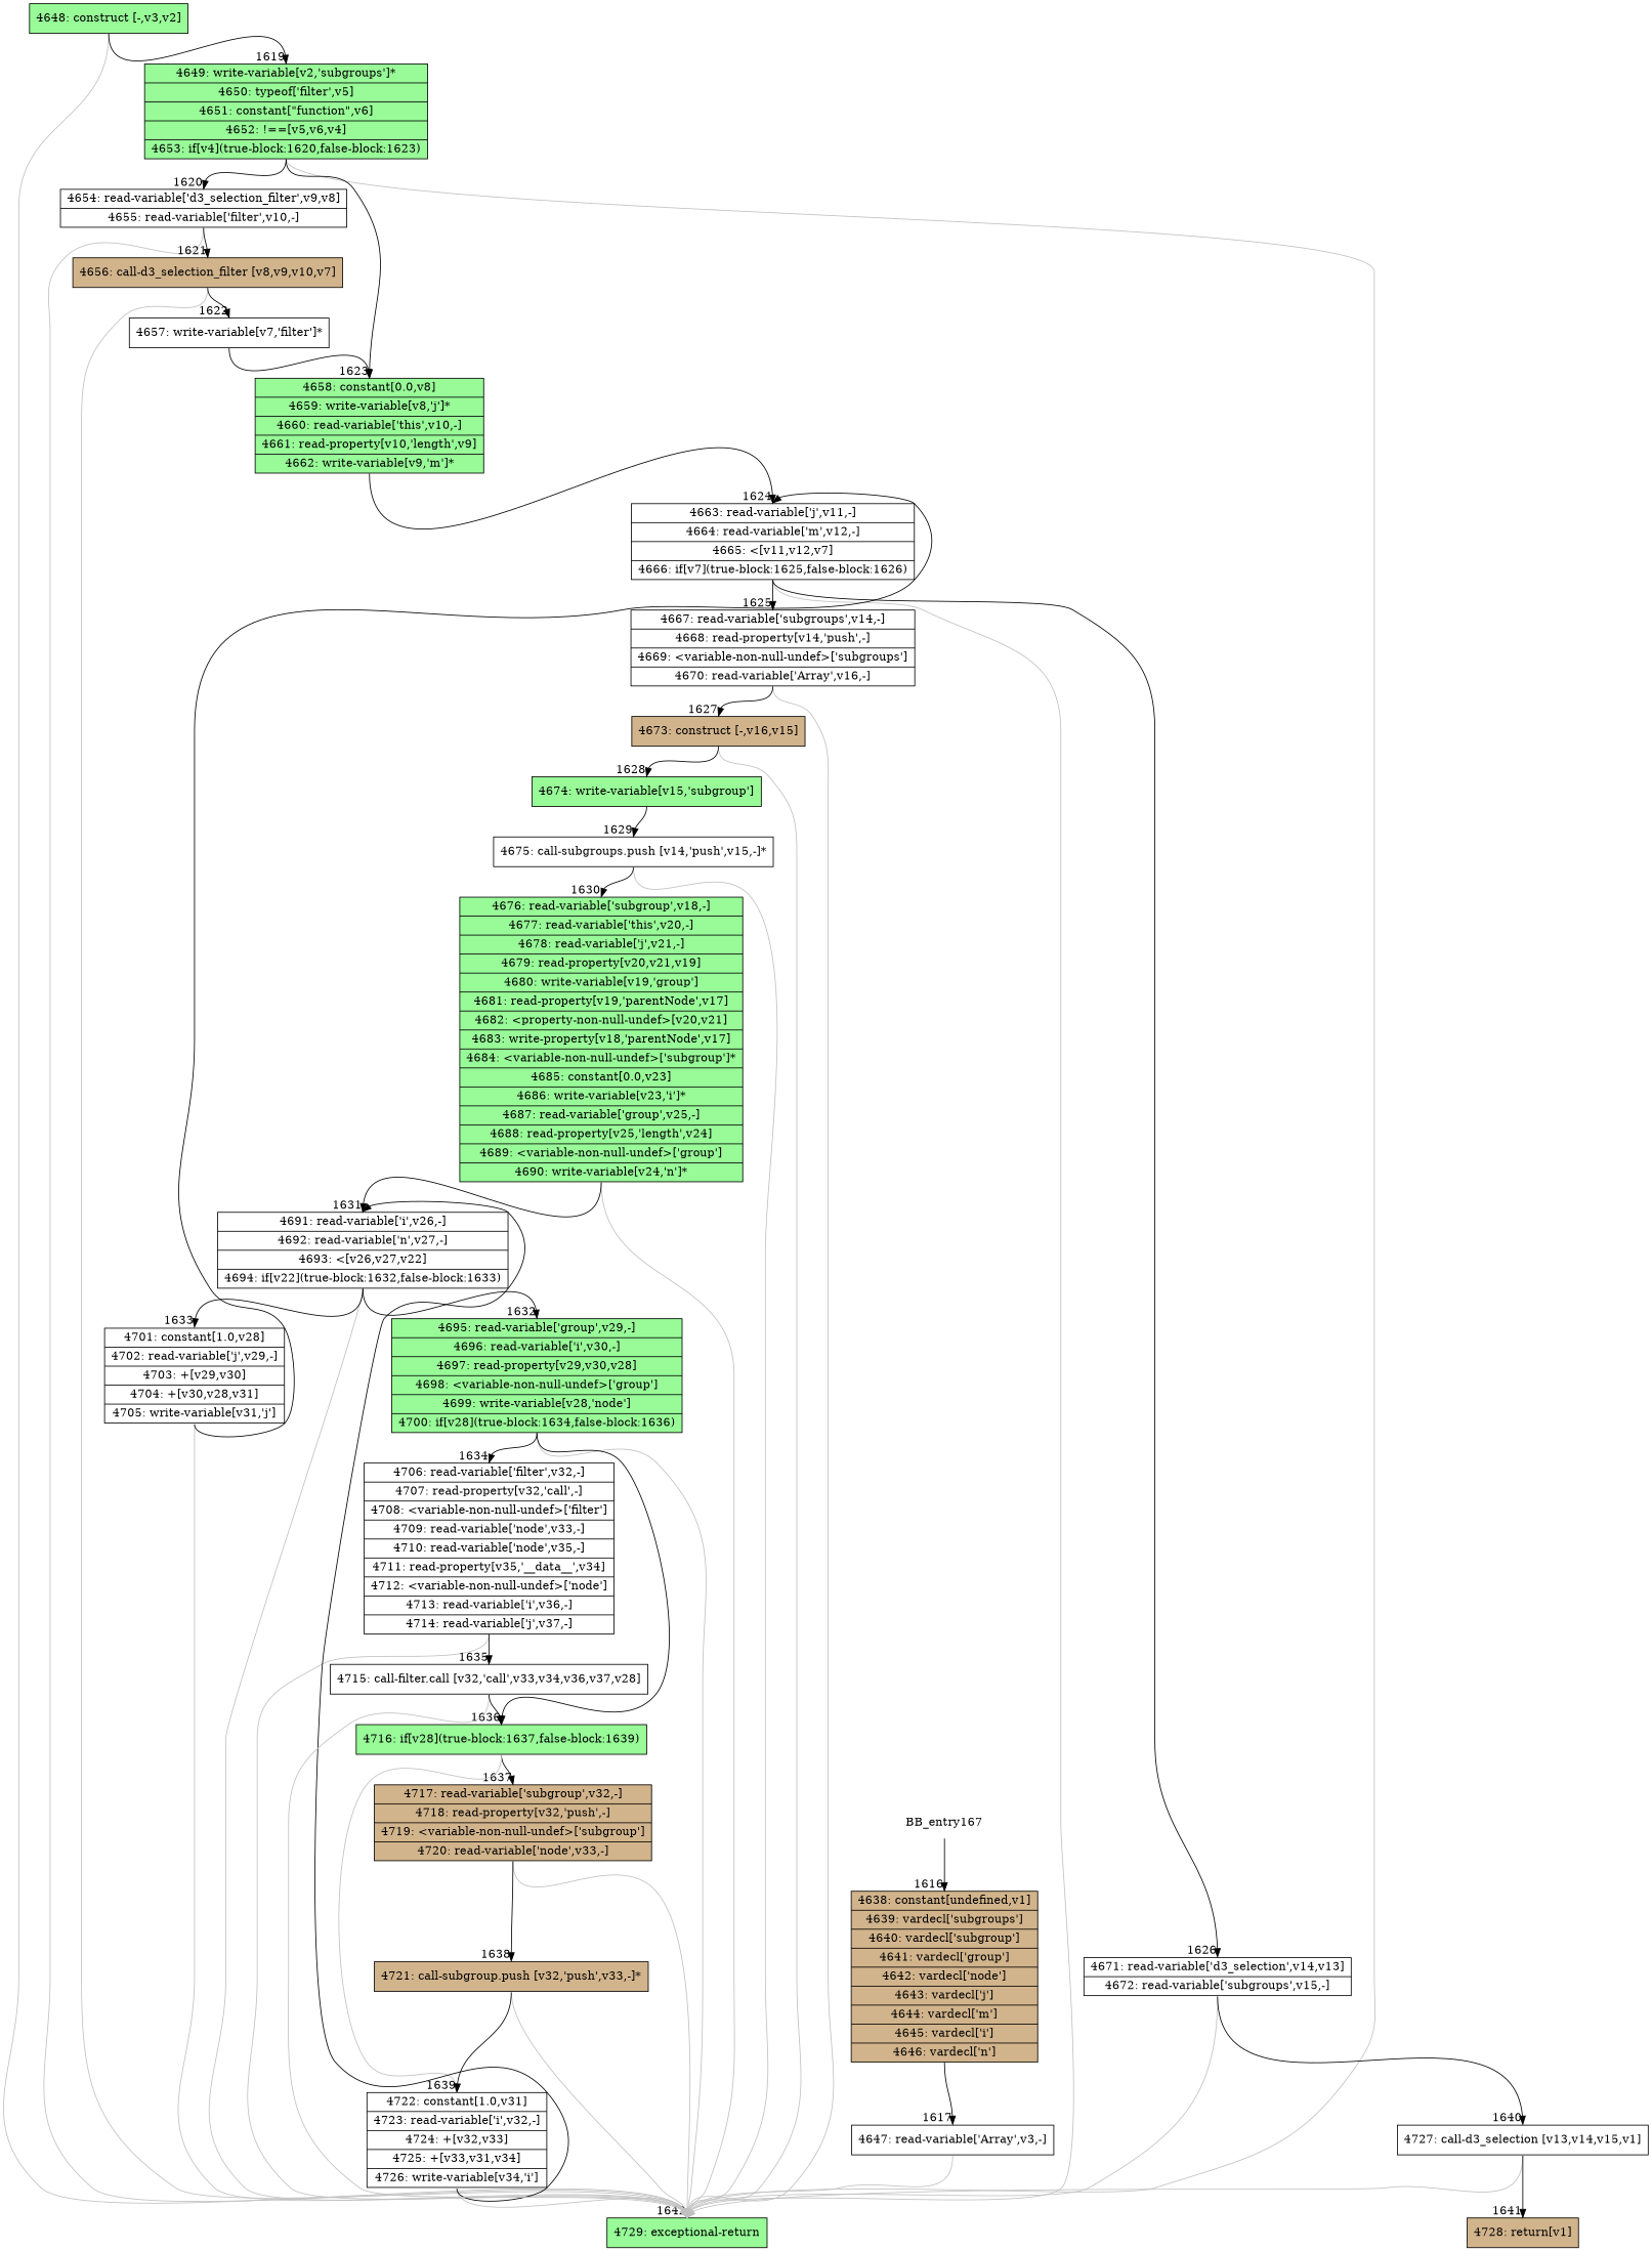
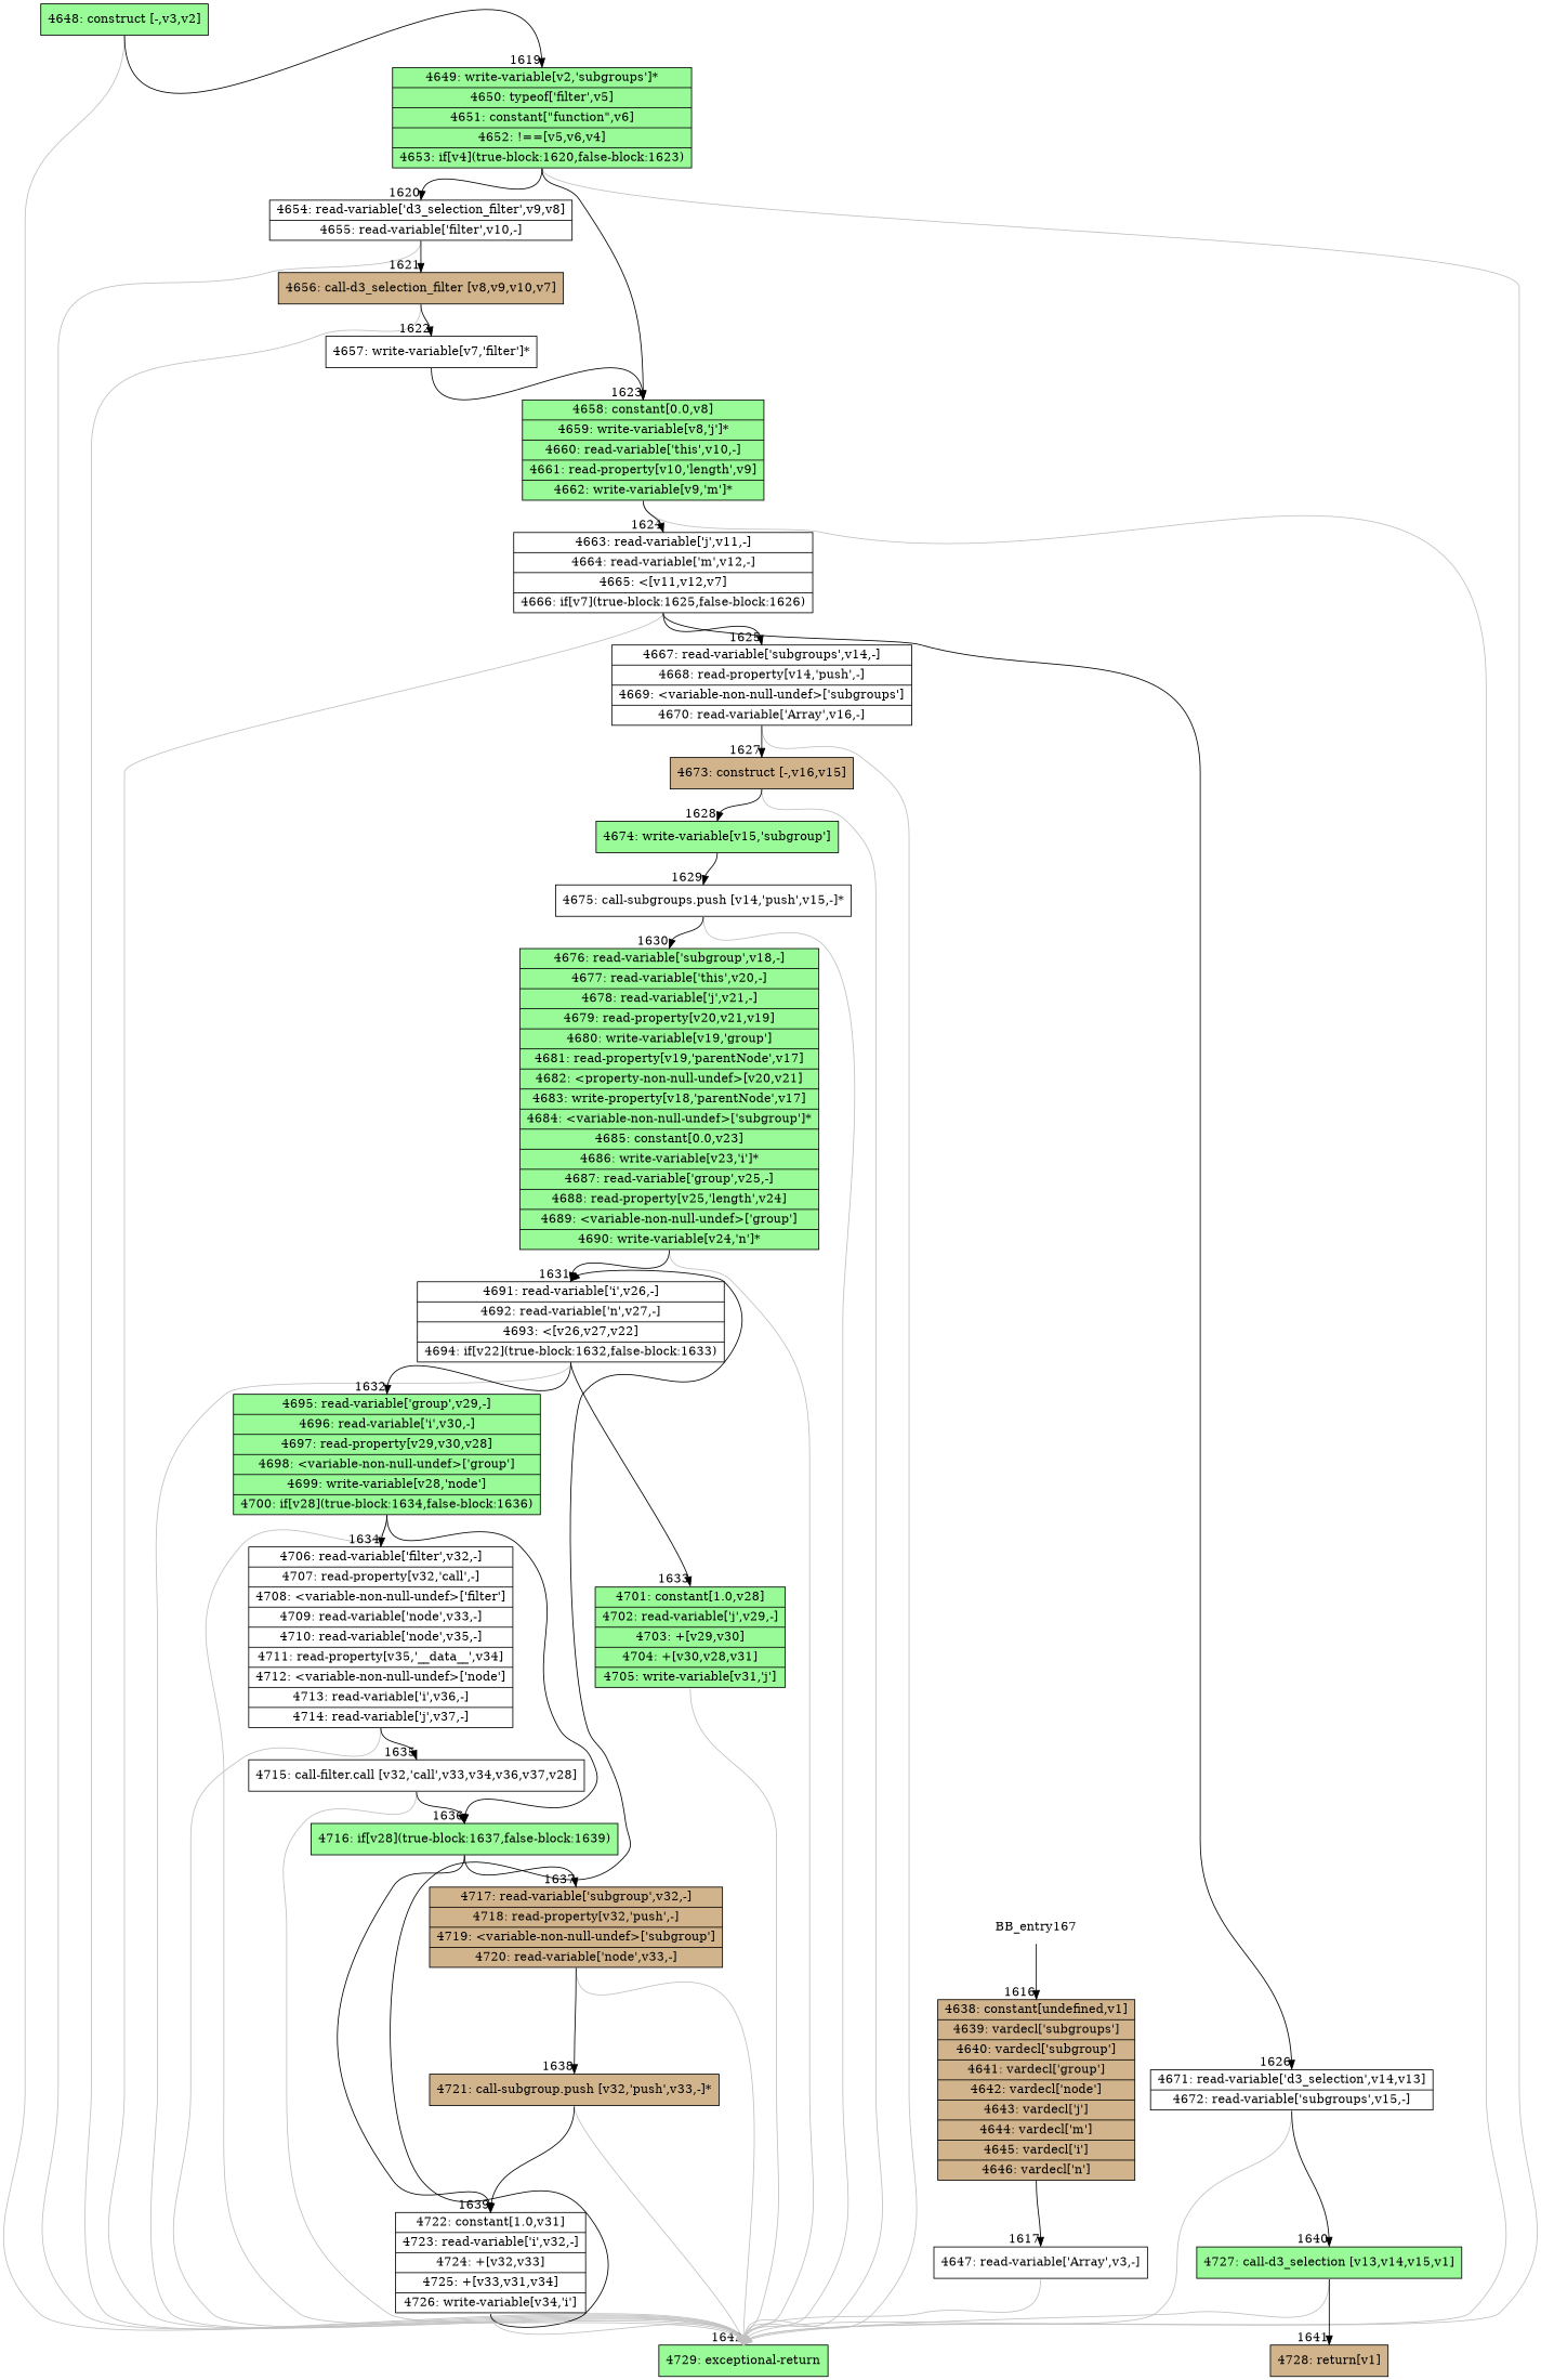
  digraph {
    rankdir=TD
    node [fillcolor=white shape=record style=filled]
    edge [headport=n tailport=s]
    n1 [label=BB_entry167 shape=none]
    n2 [fillcolor=tan label="{4638: constant[undefined,v1]|4639: vardecl['subgroups']|4640: vardecl['subgroup']|4641: vardecl['group']|4642: vardecl['node']|4643: vardecl['j']|4644: vardecl['m']|4645: vardecl['i']|4646: vardecl['n']}"]
    n3 [label="{4647: read-variable['Array',v3,-]}"]
    n4 [fillcolor=palegreen label="{4729: exceptional-return}"]
    n5 [fillcolor=palegreen label="{4648: construct [-,v3,v2]}"]
    n6 [fillcolor=palegreen label="{4649: write-variable[v2,'subgroups']*|4650: typeof['filter',v5]|4651: constant[\"function\",v6]|4652: !==[v5,v6,v4]|4653: if[v4](true-block:1620,false-block:1623)}"]
    n7 [label="{4654: read-variable['d3_selection_filter',v9,v8]|4655: read-variable['filter',v10,-]}"]
    n8 [fillcolor=palegreen label="{4658: constant[0.0,v8]|4659: write-variable[v8,'j']*|4660: read-variable['this',v10,-]|4661: read-property[v10,'length',v9]|4662: write-variable[v9,'m']*}"]
    n9 [fillcolor=tan label="{4656: call-d3_selection_filter [v8,v9,v10,v7]}"]
    n10 [label="{4663: read-variable['j',v11,-]|4664: read-variable['m',v12,-]|4665: \<[v11,v12,v7]|4666: if[v7](true-block:1625,false-block:1626)}"]
    n11 [label="{4657: write-variable[v7,'filter']*}"]
    n12 [label="{4667: read-variable['subgroups',v14,-]|4668: read-property[v14,'push',-]|4669: \<variable-non-null-undef\>['subgroups']|4670: read-variable['Array',v16,-]}"]
    n13 [label="{4671: read-variable['d3_selection',v14,v13]|4672: read-variable['subgroups',v15,-]}"]
    n14 [fillcolor=tan label="{4673: construct [-,v16,v15]}"]
-   n15 [label="{4727: call-d3_selection [v13,v14,v15,v1]}"]
+   n15 [fillcolor=palegreen label="{4727: call-d3_selection [v13,v14,v15,v1]}"]
    n16 [fillcolor=palegreen label="{4674: write-variable[v15,'subgroup']}"]
    n17 [fillcolor=tan label="{4728: return[v1]}"]
    n18 [label="{4675: call-subgroups.push [v14,'push',v15,-]*}"]
    n19 [fillcolor=palegreen label="{4676: read-variable['subgroup',v18,-]|4677: read-variable['this',v20,-]|4678: read-variable['j',v21,-]|4679: read-property[v20,v21,v19]|4680: write-variable[v19,'group']|4681: read-property[v19,'parentNode',v17]|4682: \<property-non-null-undef\>[v20,v21]|4683: write-property[v18,'parentNode',v17]|4684: \<variable-non-null-undef\>['subgroup']*|4685: constant[0.0,v23]|4686: write-variable[v23,'i']*|4687: read-variable['group',v25,-]|4688: read-property[v25,'length',v24]|4689: \<variable-non-null-undef\>['group']|4690: write-variable[v24,'n']*}"]
    n20 [label="{4691: read-variable['i',v26,-]|4692: read-variable['n',v27,-]|4693: \<[v26,v27,v22]|4694: if[v22](true-block:1632,false-block:1633)}"]
    n21 [fillcolor=palegreen label="{4695: read-variable['group',v29,-]|4696: read-variable['i',v30,-]|4697: read-property[v29,v30,v28]|4698: \<variable-non-null-undef\>['group']|4699: write-variable[v28,'node']|4700: if[v28](true-block:1634,false-block:1636)}"]
-   n22 [label="{4701: constant[1.0,v28]|4702: read-variable['j',v29,-]|4703: +[v29,v30]|4704: +[v30,v28,v31]|4705: write-variable[v31,'j']}"]
+   n22 [fillcolor=palegreen label="{4701: constant[1.0,v28]|4702: read-variable['j',v29,-]|4703: +[v29,v30]|4704: +[v30,v28,v31]|4705: write-variable[v31,'j']}"]
    n23 [fillcolor=palegreen label="{4716: if[v28](true-block:1637,false-block:1639)}"]
    n24 [label="{4706: read-variable['filter',v32,-]|4707: read-property[v32,'call',-]|4708: \<variable-non-null-undef\>['filter']|4709: read-variable['node',v33,-]|4710: read-variable['node',v35,-]|4711: read-property[v35,'__data__',v34]|4712: \<variable-non-null-undef\>['node']|4713: read-variable['i',v36,-]|4714: read-variable['j',v37,-]}"]
    n25 [fillcolor=tan label="{4717: read-variable['subgroup',v32,-]|4718: read-property[v32,'push',-]|4719: \<variable-non-null-undef\>['subgroup']|4720: read-variable['node',v33,-]}"]
    n26 [label="{4722: constant[1.0,v31]|4723: read-variable['i',v32,-]|4724: +[v32,v33]|4725: +[v33,v31,v34]|4726: write-variable[v34,'i']}"]
    n27 [label="{4715: call-filter.call [v32,'call',v33,v34,v36,v37,v28]}"]
    n28 [fillcolor=tan label="{4721: call-subgroup.push [v32,'push',v33,-]*}"]
    n1 -> n2 [headlabel="    1616"]
    n2 -> n3 [headlabel="      1617"]
    n3 -> n4 [color=gray headlabel="      1642"]
    n5 -> n4 [color=gray]
    n5 -> n6 [headlabel="      1619"]
    n6 -> n4 [color=gray]
    n6 -> n7 [headlabel="      1620"]
    n6 -> n8 [headlabel="      1623"]
    n7 -> n4 [color=gray]
    n7 -> n9 [headlabel="      1621"]
+   n8 -> n4 [color=gray]
    n8 -> n10 [headlabel="      1624"]
    n9 -> n4 [color=gray]
    n9 -> n11 [headlabel="      1622"]
    n10 -> n4 [color=gray]
    n10 -> n12 [headlabel="      1625"]
    n10 -> n13 [headlabel="      1626"]
    n11 -> n8
    n12 -> n4 [color=gray]
    n12 -> n14 [headlabel="      1627"]
    n13 -> n4 [color=gray]
    n13 -> n15 [headlabel="      1640"]
    n14 -> n4 [color=gray]
    n14 -> n16 [headlabel="      1628"]
    n15 -> n4 [color=gray]
    n15 -> n17 [headlabel="      1641"]
    n16 -> n18 [headlabel="      1629"]
    n18 -> n4 [color=gray]
    n18 -> n19 [headlabel="      1630"]
    n19 -> n4 [color=gray]
    n19 -> n20 [headlabel="      1631"]
    n20 -> n4 [color=gray]
    n20 -> n21 [headlabel="      1632"]
    n20 -> n22 [headlabel="      1633"]
    n21 -> n4 [color=gray]
    n21 -> n23 [headlabel="      1636"]
    n21 -> n24 [headlabel="      1634"]
    n22 -> n4 [color=gray]
-   n22 -> n10
    n23 -> n25 [headlabel="      1637"]
-   n23 -> n26 [headlabel="      1639" color=gray]
+   n23 -> n26 [headlabel="      1639"]
    n24 -> n4 [color=gray]
    n24 -> n27 [headlabel="      1635"]
    n25 -> n4 [color=gray]
    n25 -> n28 [headlabel="      1638"]
    n26 -> n4 [color=gray]
    n26 -> n20
    n27 -> n4 [color=gray]
    n27 -> n23
    n28 -> n4 [color=gray]
    n28 -> n26
  }
